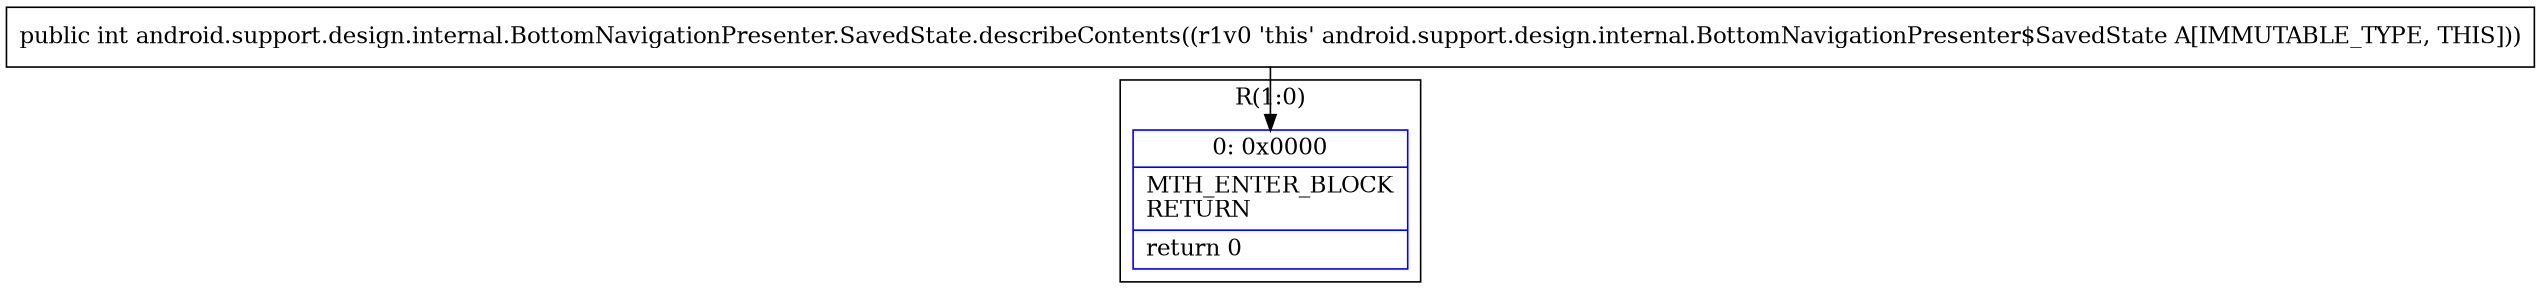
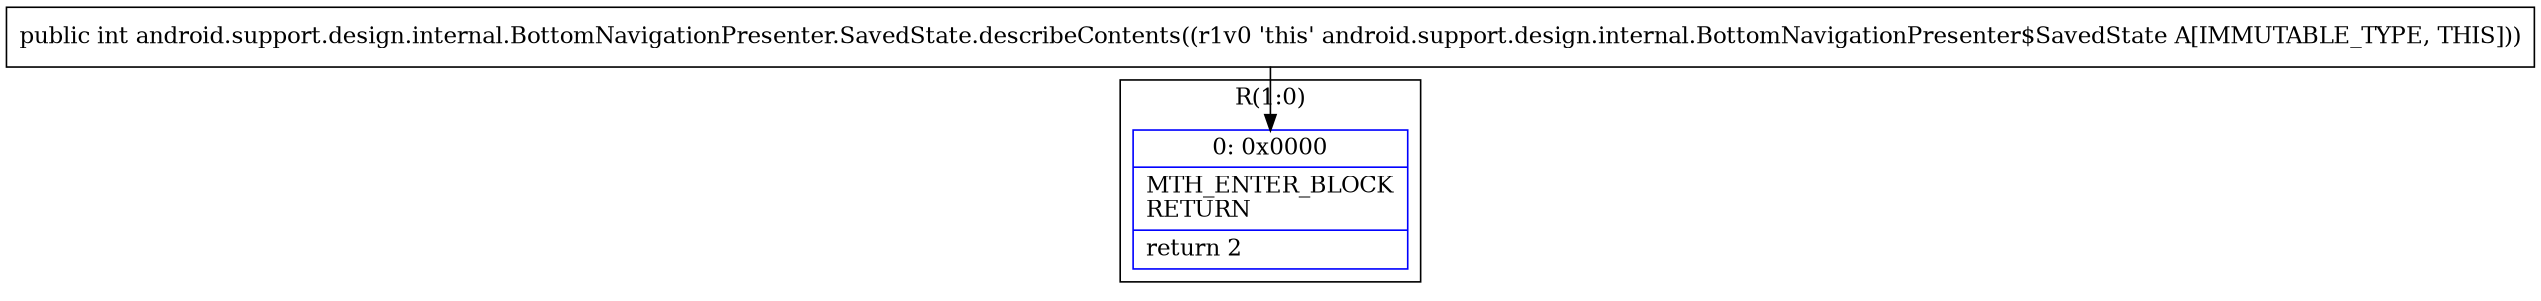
  digraph {
    fontname="DejaVu Serif"
    node [shape=record fontname="DejaVu Serif"]
-   n1 [color=blue label="{0\:\ 0x0000|MTH_ENTER_BLOCK\lRETURN\l|return 0\l}"]
+   n1 [color=blue label="{0\:\ 0x0000|MTH_ENTER_BLOCK\lRETURN\l|return 2\l}"]
    n2 [label="{public int android.support.design.internal.BottomNavigationPresenter.SavedState.describeContents((r1v0 'this' android.support.design.internal.BottomNavigationPresenter$SavedState A[IMMUTABLE_TYPE, THIS])) }"]
    subgraph cluster_1 {
      label="R(1:0)"
      n1
    }
    n2 -> n1 [fontname="DejaVu Serif"]
  }
